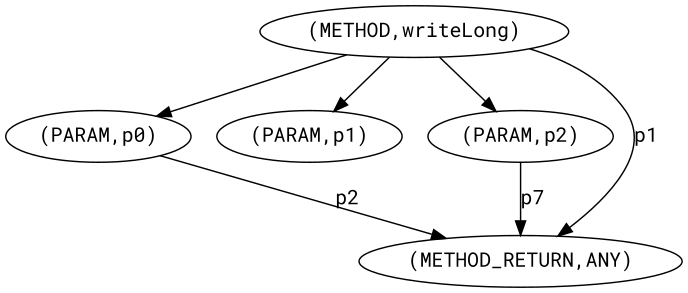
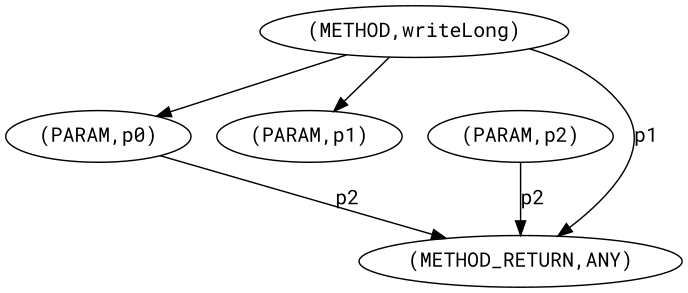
  digraph {
    fontname="Roboto Mono"
    node [fontname="Roboto Mono"]
    edge [fontname="Roboto Mono"]
    n1 [label=<(METHOD,writeLong)>]
    n2 [label=<(PARAM,p0)>]
    n3 [label=<(PARAM,p1)>]
    n4 [label=<(PARAM,p2)>]
    n5 [label=<(METHOD_RETURN,ANY)>]
    n1 -> n2
    n1 -> n3
-   n1 -> n4
    n1 -> n5 [label=p1]
    n2 -> n5 [label=p2]
-   n4 -> n5 [label=p7]
+   n4 -> n5 [label=p2]
  }
